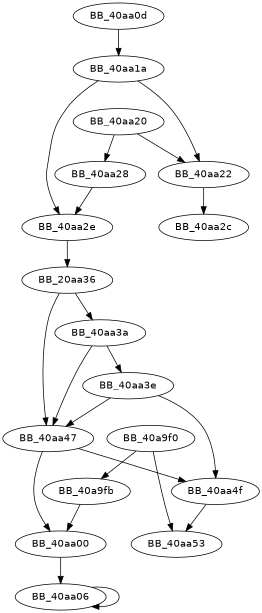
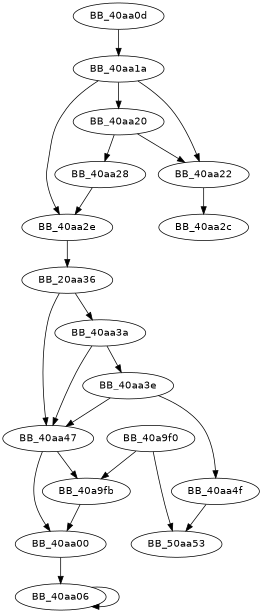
  digraph {
    fontname="DejaVu Sans"
    node [fontname="DejaVu Sans"]
    edge [fontname="DejaVu Sans"]
    BB_40a9f0
    BB_40a9fb
-   BB_40aa53
+   BB_40aa53 [label=BB_50aa53]
    BB_40aa00
    BB_40aa06
    BB_40aa0d
    BB_40aa1a
    BB_40aa20
    BB_40aa22
    BB_40aa2e
    BB_40aa28
    BB_40aa2c
    n13 [label=BB_20aa36]
    BB_40aa3a
    BB_40aa47
    BB_40aa3e
    BB_40aa4f
    BB_40a9f0 -> BB_40a9fb
    BB_40a9f0 -> BB_40aa53
    BB_40a9fb -> BB_40aa00
    BB_40aa00 -> BB_40aa06
    BB_40aa06 -> BB_40aa06
    BB_40aa0d -> BB_40aa1a
+   BB_40aa1a -> BB_40aa20
    BB_40aa1a -> BB_40aa22
    BB_40aa1a -> BB_40aa2e
    BB_40aa20 -> BB_40aa22
    BB_40aa20 -> BB_40aa28
    BB_40aa22 -> BB_40aa2c
    BB_40aa2e -> n13
    BB_40aa28 -> BB_40aa2e
    n13 -> BB_40aa3a
    n13 -> BB_40aa47
    BB_40aa3a -> BB_40aa47
    BB_40aa3a -> BB_40aa3e
    BB_40aa47 -> BB_40aa00
-   BB_40aa47 -> BB_40aa4f
+   BB_40aa47 -> BB_40a9fb
    BB_40aa3e -> BB_40aa47
    BB_40aa3e -> BB_40aa4f
    BB_40aa4f -> BB_40aa53
  }
